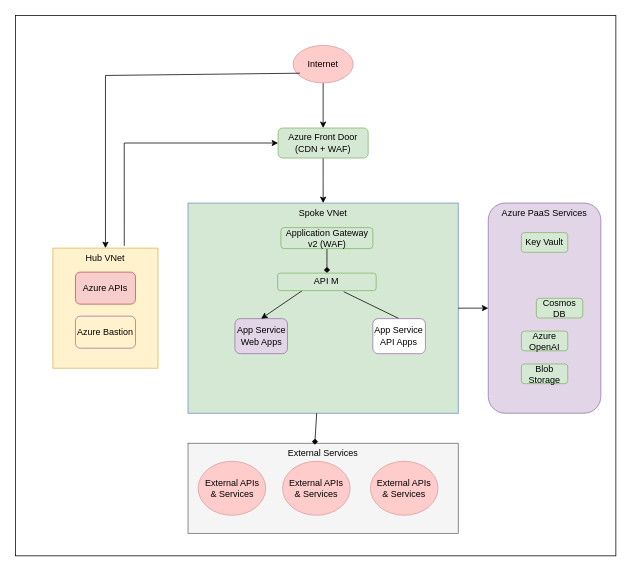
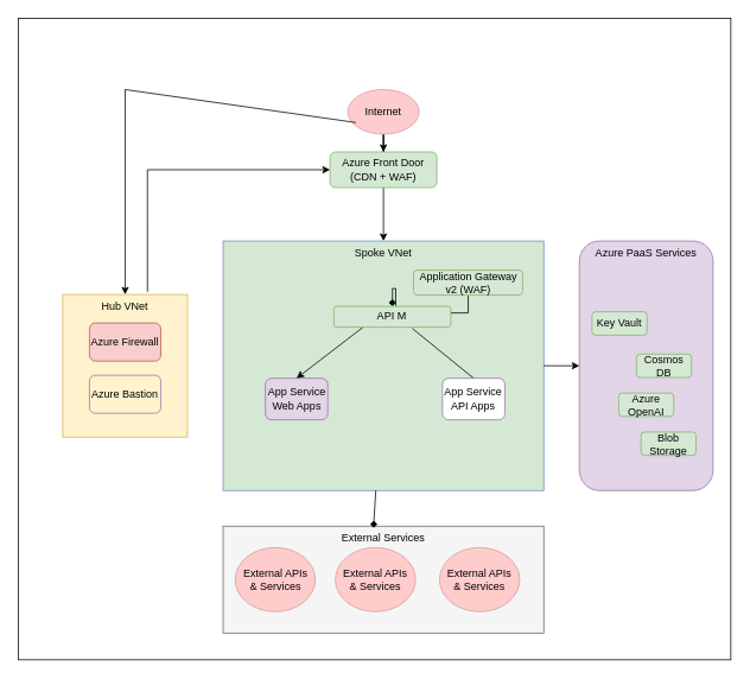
  <mxCell id="0" />
  <mxCell id="1" parent="0" />
  <mxCell id="2" value="" style="rounded=0;whiteSpace=wrap;html=1;" vertex="1" parent="1"><mxGeometry x="20" y="20" width="800" height="720" as="geometry" /></mxCell>
  <mxCell id="3" value="" style="group" vertex="1" connectable="0" parent="1"><mxGeometry x="70" y="60" width="730" height="650" as="geometry" /></mxCell>
  <mxCell id="4" value="" style="group" vertex="1" connectable="0" parent="3"><mxGeometry width="730" height="650" as="geometry" /></mxCell>
  <mxCell id="5" value="" style="edgeStyle=orthogonalEdgeStyle;rounded=0;orthogonalLoop=1;jettySize=auto;html=1;" edge="1" parent="4" source="6" target="8"><mxGeometry relative="1" as="geometry" /></mxCell>
- <mxCell id="6" value="Internet" style="ellipse;whiteSpace=wrap;html=1;fillColor=#ffcccc;strokeColor=#d79b9b;" parent="4" vertex="1"><mxGeometry x="320" width="80" height="50" as="geometry" /></mxCell>
+ <mxCell id="6" value="Internet" style="ellipse;whiteSpace=wrap;html=1;fillColor=#ffcccc;strokeColor=#d79b9b;" parent="4" vertex="1"><mxGeometry x="320" y="40" width="80" height="50" as="geometry" /></mxCell>
  <mxCell id="7" style="edgeStyle=orthogonalEdgeStyle;rounded=0;orthogonalLoop=1;jettySize=auto;html=1;exitX=0.5;exitY=1;exitDx=0;exitDy=0;" edge="1" parent="4" source="8"><mxGeometry relative="1" as="geometry"><mxPoint x="360" y="210" as="targetPoint" /></mxGeometry></mxCell>
  <mxCell id="8" value="Azure Front Door&#10;(CDN + WAF)" style="rounded=1;whiteSpace=wrap;html=1;fillColor=#d5e8d4;strokeColor=#82b366;" parent="4" vertex="1"><mxGeometry x="300" y="110" width="120" height="40" as="geometry" /></mxCell>
  <mxCell id="9" value="" style="group" vertex="1" connectable="0" parent="4"><mxGeometry x="580" y="210" width="150" height="280" as="geometry" /></mxCell>
  <mxCell id="10" value="&lt;div style=&quot;&quot;&gt;&lt;span style=&quot;background-color: transparent; color: light-dark(rgb(0, 0, 0), rgb(255, 255, 255));&quot;&gt;Azure PaaS Services&lt;/span&gt;&lt;/div&gt;" style="whiteSpace=wrap;html=1;fillColor=#e1d5e7;strokeColor=#9673a6;rounded=1;align=center;verticalAlign=top;" vertex="1" parent="9"><mxGeometry width="150" height="280" as="geometry" /></mxCell>
- <mxCell id="11" value="Key Vault" style="rounded=1;whiteSpace=wrap;html=1;fillColor=#d5e8d4;strokeColor=#82b366;" parent="9" vertex="1"><mxGeometry x="44.118" y="39.375" width="61.765" height="26.25" as="geometry" /></mxCell>
+ <mxCell id="11" value="Key Vault" style="rounded=1;whiteSpace=wrap;html=1;fillColor=#d5e8d4;strokeColor=#82b366;" parent="9" vertex="1"><mxGeometry x="14.118" y="79.375" width="61.765" height="26.25" as="geometry" /></mxCell>
  <mxCell id="12" value="Cosmos DB" style="rounded=1;whiteSpace=wrap;html=1;fillColor=#d5e8d4;strokeColor=#82b366;" parent="9" vertex="1"><mxGeometry x="64.118" y="126.875" width="61.765" height="26.25" as="geometry" /></mxCell>
  <mxCell id="13" value="Azure OpenAI" style="rounded=1;whiteSpace=wrap;html=1;fillColor=#d5e8d4;strokeColor=#82b366;" parent="9" vertex="1"><mxGeometry x="44.118" y="170.625" width="61.765" height="26.25" as="geometry" /></mxCell>
- <mxCell id="14" value="Blob Storage" style="rounded=1;whiteSpace=wrap;html=1;fillColor=#d5e8d4;strokeColor=#82b366;" parent="9" vertex="1"><mxGeometry x="44.118" y="214.375" width="61.765" height="26.25" as="geometry" /></mxCell>
+ <mxCell id="14" value="Blob Storage" style="rounded=1;whiteSpace=wrap;html=1;fillColor=#d5e8d4;strokeColor=#82b366;" parent="9" vertex="1"><mxGeometry x="69.118" y="214.375" width="61.765" height="26.25" as="geometry" /></mxCell>
  <mxCell id="15" value="" style="group" vertex="1" connectable="0" parent="4"><mxGeometry x="190" y="210" width="350" height="280" as="geometry" /></mxCell>
  <mxCell id="16" value="Spoke VNet" style="rounded=0;whiteSpace=wrap;html=1;fillColor=#d5e8d4;strokeColor=#6c8ebf;verticalAlign=top;" parent="15" vertex="1"><mxGeometry x="-10" width="360" height="280" as="geometry" /></mxCell>
  <mxCell id="17" value="" style="edgeStyle=orthogonalEdgeStyle;rounded=0;orthogonalLoop=1;jettySize=auto;html=1;endArrow=diamond;" edge="1" parent="15" source="18" target="23"><mxGeometry relative="1" as="geometry" /></mxCell>
- <mxCell id="18" value="Application Gateway&#10;v2 (WAF)" style="rounded=1;whiteSpace=wrap;html=1;fillColor=#d5e8d4;strokeColor=#82b366;" parent="15" vertex="1"><mxGeometry x="113.75" y="32.667" width="122.5" height="28" as="geometry" /></mxCell>
- <mxCell id="19" value="App Service&#10;Web Apps" style="rounded=1;whiteSpace=wrap;html=1;fillColor=#e1d5e7;strokeColor=#9673a6;" parent="15" vertex="1"><mxGeometry x="52.5" y="154" width="70" height="46.667" as="geometry" /></mxCell>
+ <mxCell id="18" value="Application Gateway&#10;v2 (WAF)" style="rounded=1;whiteSpace=wrap;html=1;fillColor=#d5e8d4;strokeColor=#82b366;" parent="15" vertex="1"><mxGeometry x="203.75" y="32.667" width="122.5" height="28" as="geometry" /></mxCell>
+ <mxCell id="19" value="App Service&#10;Web Apps" style="rounded=1;whiteSpace=wrap;html=1;fillColor=#e1d5e7;strokeColor=#9673a6;" parent="15" vertex="1"><mxGeometry x="37.5" y="154" width="70" height="46.667" as="geometry" /></mxCell>
  <mxCell id="20" value="" style="endArrow=classic;html=1;rounded=0;exitX=0.25;exitY=1;exitDx=0;exitDy=0;entryX=0.5;entryY=0;entryDx=0;entryDy=0;" parent="15" source="23" target="19" edge="1"><mxGeometry width="50" height="50" relative="1" as="geometry"><mxPoint x="8.75" y="116.667" as="sourcePoint" /><mxPoint x="52.5" y="70" as="targetPoint" /></mxGeometry></mxCell>
  <mxCell id="21" value="" style="endArrow=none;html=1;rounded=0;exitX=0.67;exitY=1.06;exitDx=0;exitDy=0;entryX=0.5;entryY=0;entryDx=0;entryDy=0;exitPerimeter=0;" parent="15" source="23" target="22" edge="1"><mxGeometry width="50" height="50" relative="1" as="geometry"><mxPoint x="96.25" y="116.667" as="sourcePoint" /><mxPoint x="140" y="70" as="targetPoint" /></mxGeometry></mxCell>
  <mxCell id="22" value="App Service&#10;API Apps" style="rounded=1;whiteSpace=wrap;html=1;fillColor=#ffffff;strokeColor=#9673a6;" parent="15" vertex="1"><mxGeometry x="236.25" y="154" width="70" height="46.667" as="geometry" /></mxCell>
- <mxCell id="23" value="API M" style="rounded=1;whiteSpace=wrap;html=1;fillColor=#d5e8d4;strokeColor=#82b366;" vertex="1" parent="15"><mxGeometry x="109.375" y="93.333" width="131.25" height="23.333" as="geometry" /></mxCell>
+ <mxCell id="23" value="API M" style="rounded=1;whiteSpace=wrap;html=1;fillColor=#d5e8d4;strokeColor=#82b366;" vertex="1" parent="15"><mxGeometry x="114.375" y="73.333" width="131.25" height="23.333" as="geometry" /></mxCell>
  <mxCell id="24" value="" style="group" vertex="1" connectable="0" parent="4"><mxGeometry y="270" width="140" height="160" as="geometry" /></mxCell>
  <mxCell id="25" value="Hub VNet" style="rounded=0;whiteSpace=wrap;html=1;fillColor=#fff2cc;strokeColor=#d6b656;verticalAlign=top;" parent="24" vertex="1"><mxGeometry width="140" height="160" as="geometry" /></mxCell>
- <mxCell id="26" value="Azure APIs" style="rounded=1;whiteSpace=wrap;html=1;fillColor=#f8cecc;strokeColor=#b85450;" parent="24" vertex="1"><mxGeometry x="30" y="32" width="80" height="42.667" as="geometry" /></mxCell>
+ <mxCell id="26" value="Azure Firewall" style="rounded=1;whiteSpace=wrap;html=1;fillColor=#f8cecc;strokeColor=#b85450;" parent="24" vertex="1"><mxGeometry x="30" y="32" width="80" height="42.667" as="geometry" /></mxCell>
  <mxCell id="27" value="Azure Bastion" style="rounded=1;whiteSpace=wrap;html=1;fillColor=#fff2cc;strokeColor=#9673a6;" parent="24" vertex="1"><mxGeometry x="30" y="90.667" width="80" height="42.667" as="geometry" /></mxCell>
  <mxCell id="28" value="" style="group" vertex="1" connectable="0" parent="4"><mxGeometry x="180" y="530" width="360" height="120" as="geometry" /></mxCell>
  <mxCell id="29" value="External Services" style="rounded=0;whiteSpace=wrap;html=1;fillColor=#f5f5f5;strokeColor=#666666;verticalAlign=top;" vertex="1" parent="28"><mxGeometry width="360" height="120" as="geometry" /></mxCell>
  <mxCell id="30" value="External APIs&#10;&amp; Services" style="ellipse;whiteSpace=wrap;html=1;fillColor=#ffcccc;strokeColor=#d79b9b;" parent="28" vertex="1"><mxGeometry x="13.5" y="24" width="90" height="72" as="geometry" /></mxCell>
  <mxCell id="31" value="External APIs&#10;&amp; Services" style="ellipse;whiteSpace=wrap;html=1;fillColor=#ffcccc;strokeColor=#d79b9b;" vertex="1" parent="28"><mxGeometry x="243" y="24" width="90" height="72" as="geometry" /></mxCell>
  <mxCell id="32" value="External APIs&#10;&amp; Services" style="ellipse;whiteSpace=wrap;html=1;fillColor=#ffcccc;strokeColor=#d79b9b;" vertex="1" parent="28"><mxGeometry x="126" y="24" width="90" height="72" as="geometry" /></mxCell>
  <mxCell id="33" value="" style="endArrow=classic;html=1;rounded=0;exitX=0.679;exitY=-0.019;exitDx=0;exitDy=0;exitPerimeter=0;" edge="1" parent="4" source="25"><mxGeometry width="50" height="50" relative="1" as="geometry"><mxPoint x="110" y="320" as="sourcePoint" /><mxPoint x="300" y="130" as="targetPoint" /><Array as="points"><mxPoint x="95" y="130" /></Array></mxGeometry></mxCell>
  <mxCell id="34" value="" style="endArrow=classic;html=1;rounded=0;" edge="1" parent="4" source="16"><mxGeometry width="50" height="50" relative="1" as="geometry"><mxPoint x="530" y="400" as="sourcePoint" /><mxPoint x="580" y="350" as="targetPoint" /></mxGeometry></mxCell>
  <mxCell id="35" value="" style="endArrow=diamond;html=1;rounded=0;entryX=0.469;entryY=0.017;entryDx=0;entryDy=0;entryPerimeter=0;" edge="1" parent="4" source="16" target="29"><mxGeometry width="50" height="50" relative="1" as="geometry"><mxPoint x="90" y="550" as="sourcePoint" /><mxPoint x="140" y="500" as="targetPoint" /></mxGeometry></mxCell>
  <mxCell id="36" value="" style="endArrow=classic;html=1;rounded=0;exitX=0.113;exitY=0.74;exitDx=0;exitDy=0;exitPerimeter=0;" edge="1" parent="3" source="6"><mxGeometry width="50" height="50" relative="1" as="geometry"><mxPoint x="-190" y="190" as="sourcePoint" /><mxPoint x="70" y="270" as="targetPoint" /><Array as="points"><mxPoint x="70" y="40" /></Array></mxGeometry></mxCell>
